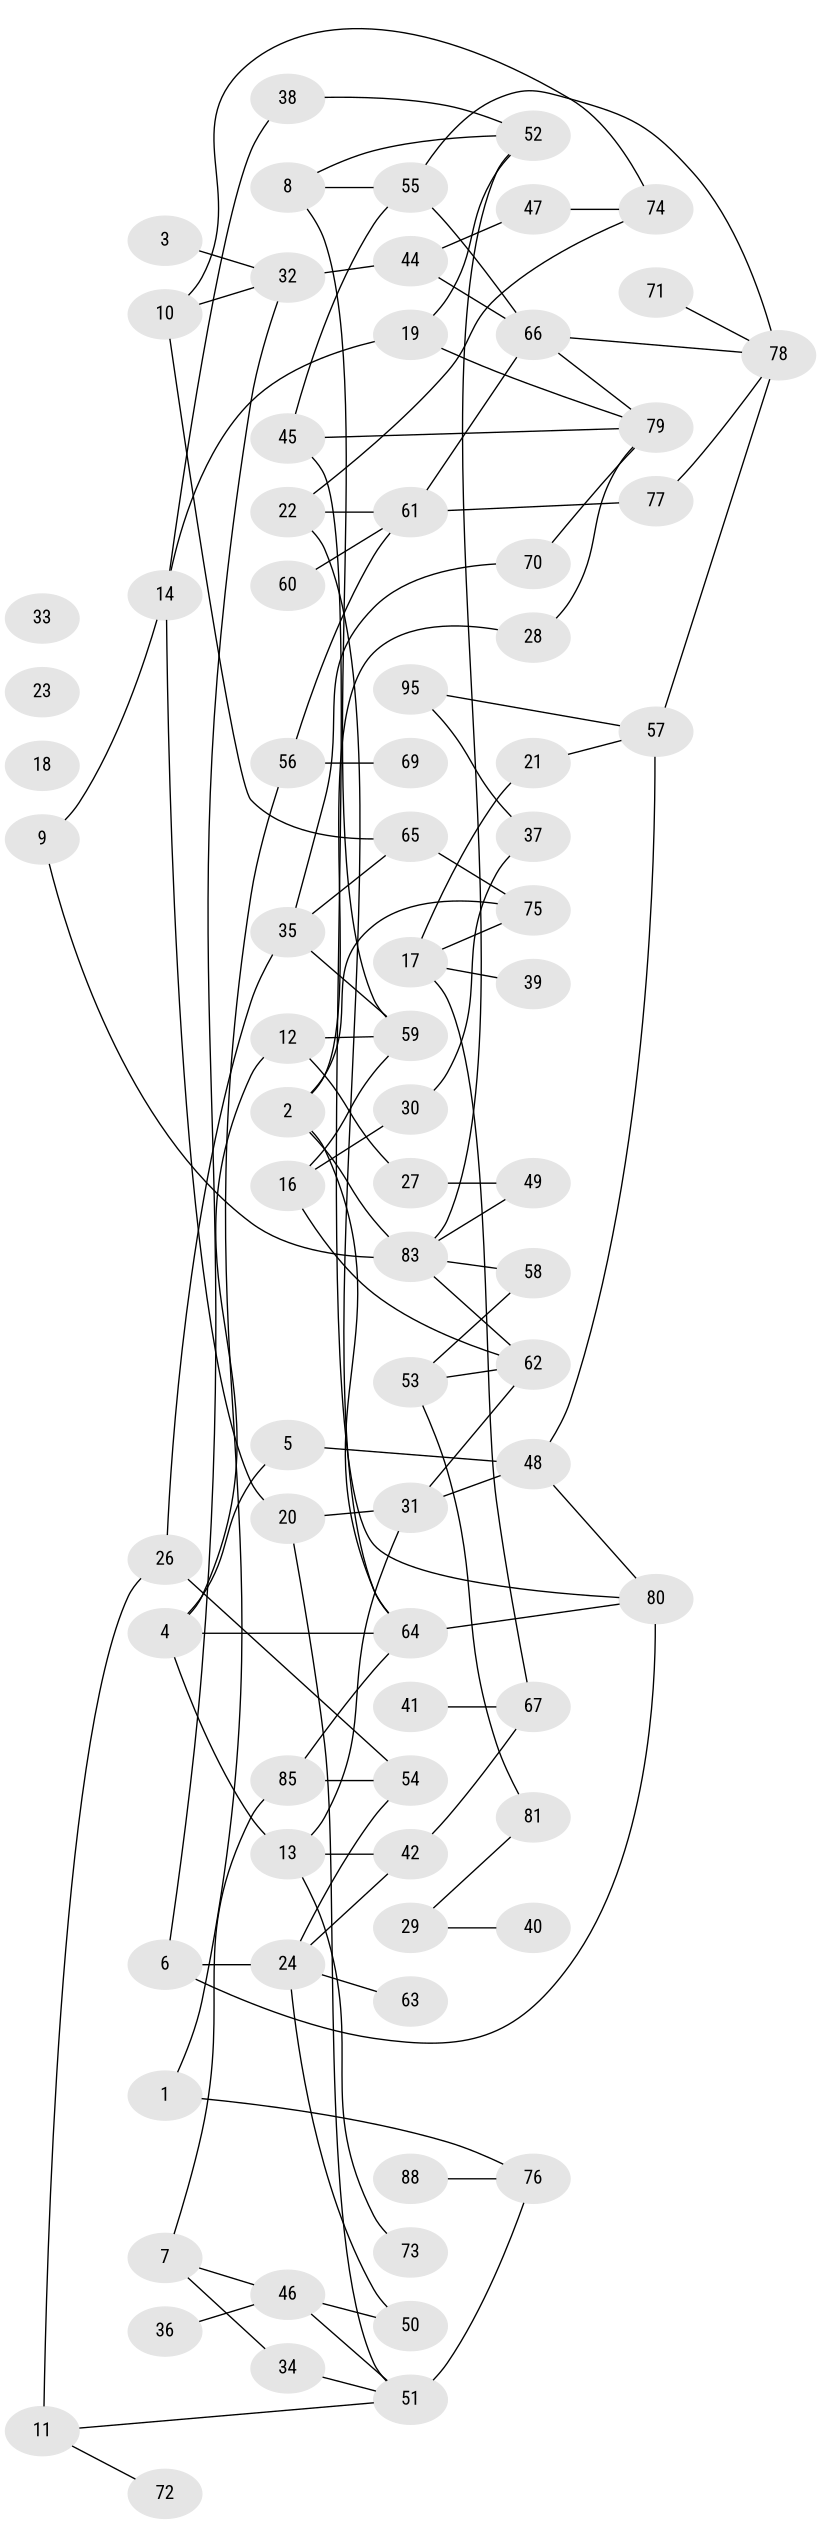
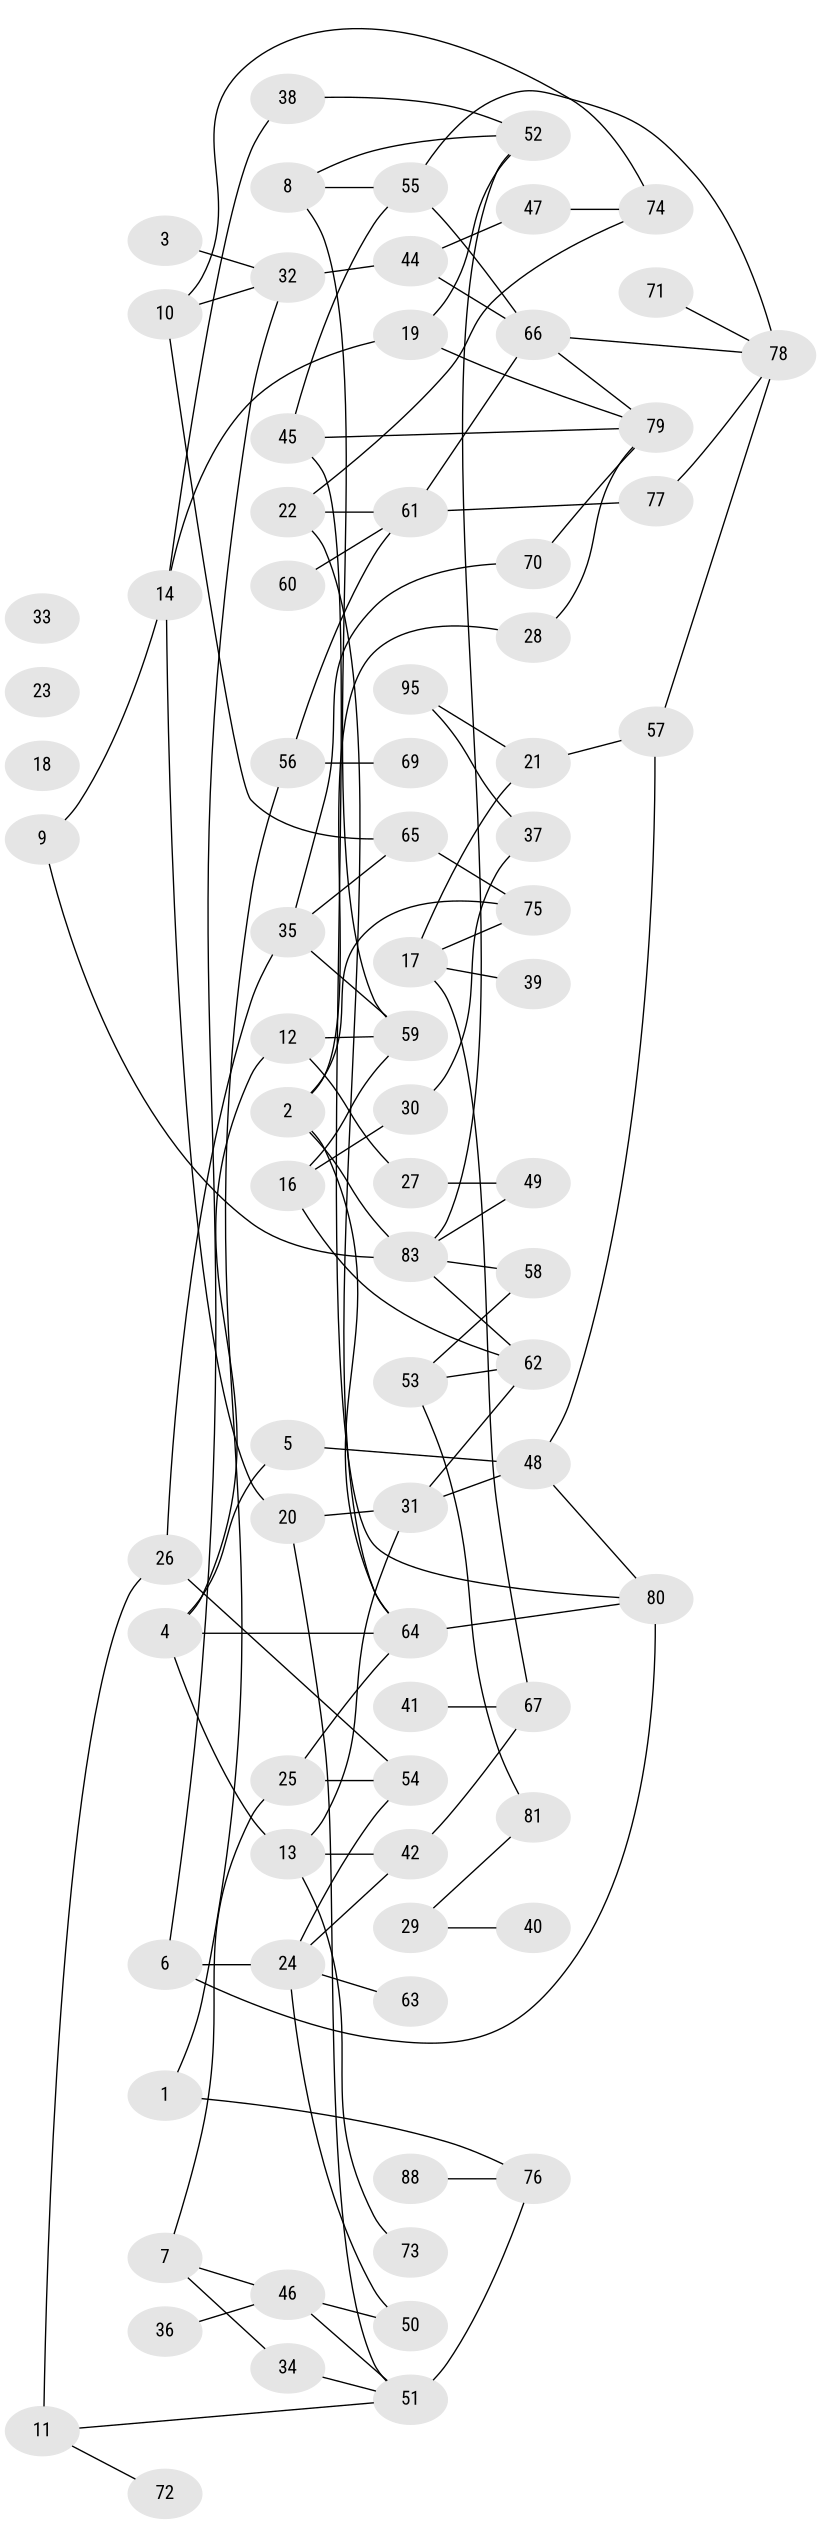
  graph {
    fontname="Roboto Condensed"
    rankdir=LR
    node [color=gray90 fontname="Roboto Condensed" style=filled]
    edge [fontname="Roboto Condensed"]
    1
    56
    76
    61
    69
    2
    28
    n8 [label=83]
    64
    75
    79
    52
    62
    49
    58
    80
    3
    32
    44
    4
    5
    12
    13
    48
    59
    27
    31
    42
    73
    57
    6
    24
    50
    54
    63
    7
-   25 [label=85]
+   25
    34
    46
    51
    8
    55
    66
    78
    9
    14
    19
    20
    38
    10
    65
    74
    11
    26
    72
    35
    67
    n58 [label=95]
    21
    37
    16
    30
    17
    39
    18
    22
    77
    23
    70
    29
    40
    81
    47
    33
    36
    41
    45
    53
    60
    n80 [label=88]
    71
    1 -- 56
    1 -- 76
    56 -- 61
    56 -- 69
    61 -- 66
    61 -- 77
    2 -- 28
    2 -- n8
    2 -- 64
    2 -- 75
    28 -- 79
    n8 -- 52
    n8 -- 62
    n8 -- 49
    n8 -- 58
    64 -- 80
    3 -- 32
    32 -- 44
    44 -- 66
    44 -- 47
    4 -- 64
    4 -- 5
    4 -- 12
    4 -- 13
    5 -- 48
    12 -- 59
    12 -- 27
    13 -- 31
    13 -- 42
    13 -- 73
    48 -- 80
    48 -- 57
    27 -- 49
    31 -- 62
    31 -- 48
    42 -- 67
    57 -- 78
    6 -- 80
    6 -- 32
    6 -- 24
    24 -- 42
    24 -- 50
    24 -- 54
    24 -- 63
    7 -- 25
    7 -- 34
    7 -- 46
    25 -- 64
    25 -- 54
    34 -- 51
    46 -- 50
    46 -- 51
    51 -- 76
    8 -- 52
    8 -- 59
    8 -- 55
    55 -- 66
    55 -- 78
    66 -- 79
    66 -- 78
    9 -- n8
    9 -- 14
    14 -- 19
    14 -- 20
    14 -- 38
    19 -- 79
    19 -- 52
    20 -- 31
    20 -- 51
    38 -- 52
    10 -- 32
    10 -- 65
    10 -- 74
    65 -- 75
    11 -- 51
    11 -- 26
    11 -- 72
    26 -- 54
    26 -- 35
    35 -- 59
    35 -- 65
    35 -- 70
-   n58 -- 57
+   n58 -- 21
    n58 -- 37
    21 -- 57
    16 -- 62
    16 -- 59
    16 -- 30
    30 -- 37
    17 -- 75
    17 -- 67
    17 -- 21
    17 -- 39
    22 -- 61
    22 -- 64
    22 -- 74
    77 -- 78
    70 -- 79
    29 -- 40
    29 -- 81
    47 -- 74
    36 -- 46
    41 -- 67
    45 -- 79
    45 -- 80
    45 -- 55
    53 -- 62
    53 -- 58
    53 -- 81
    60 -- 61
    n80 -- 76
    71 -- 78
  }
